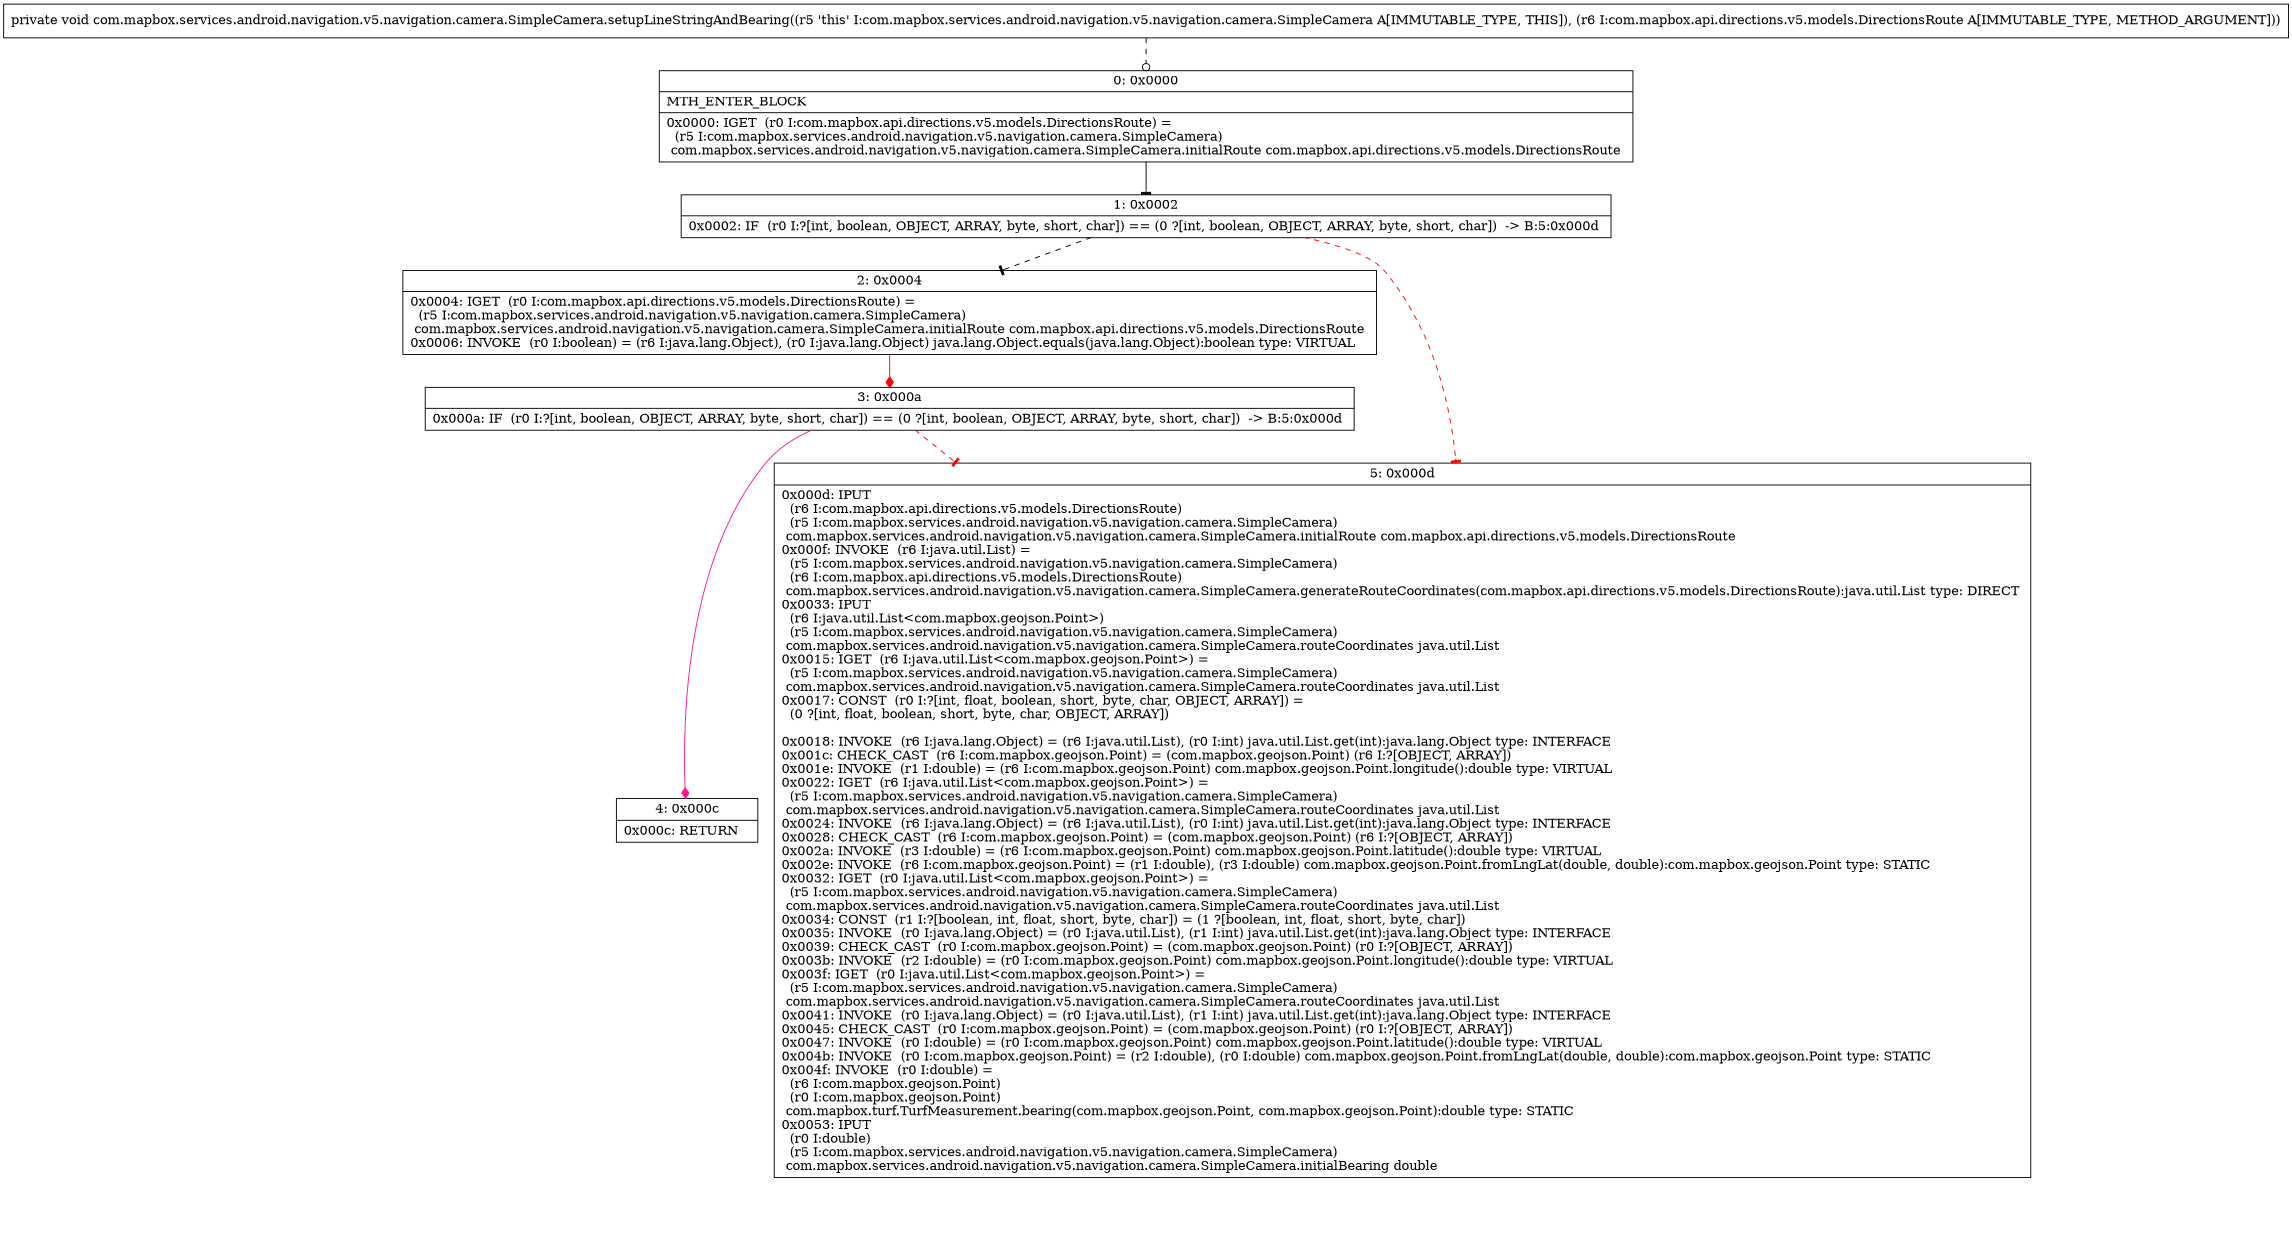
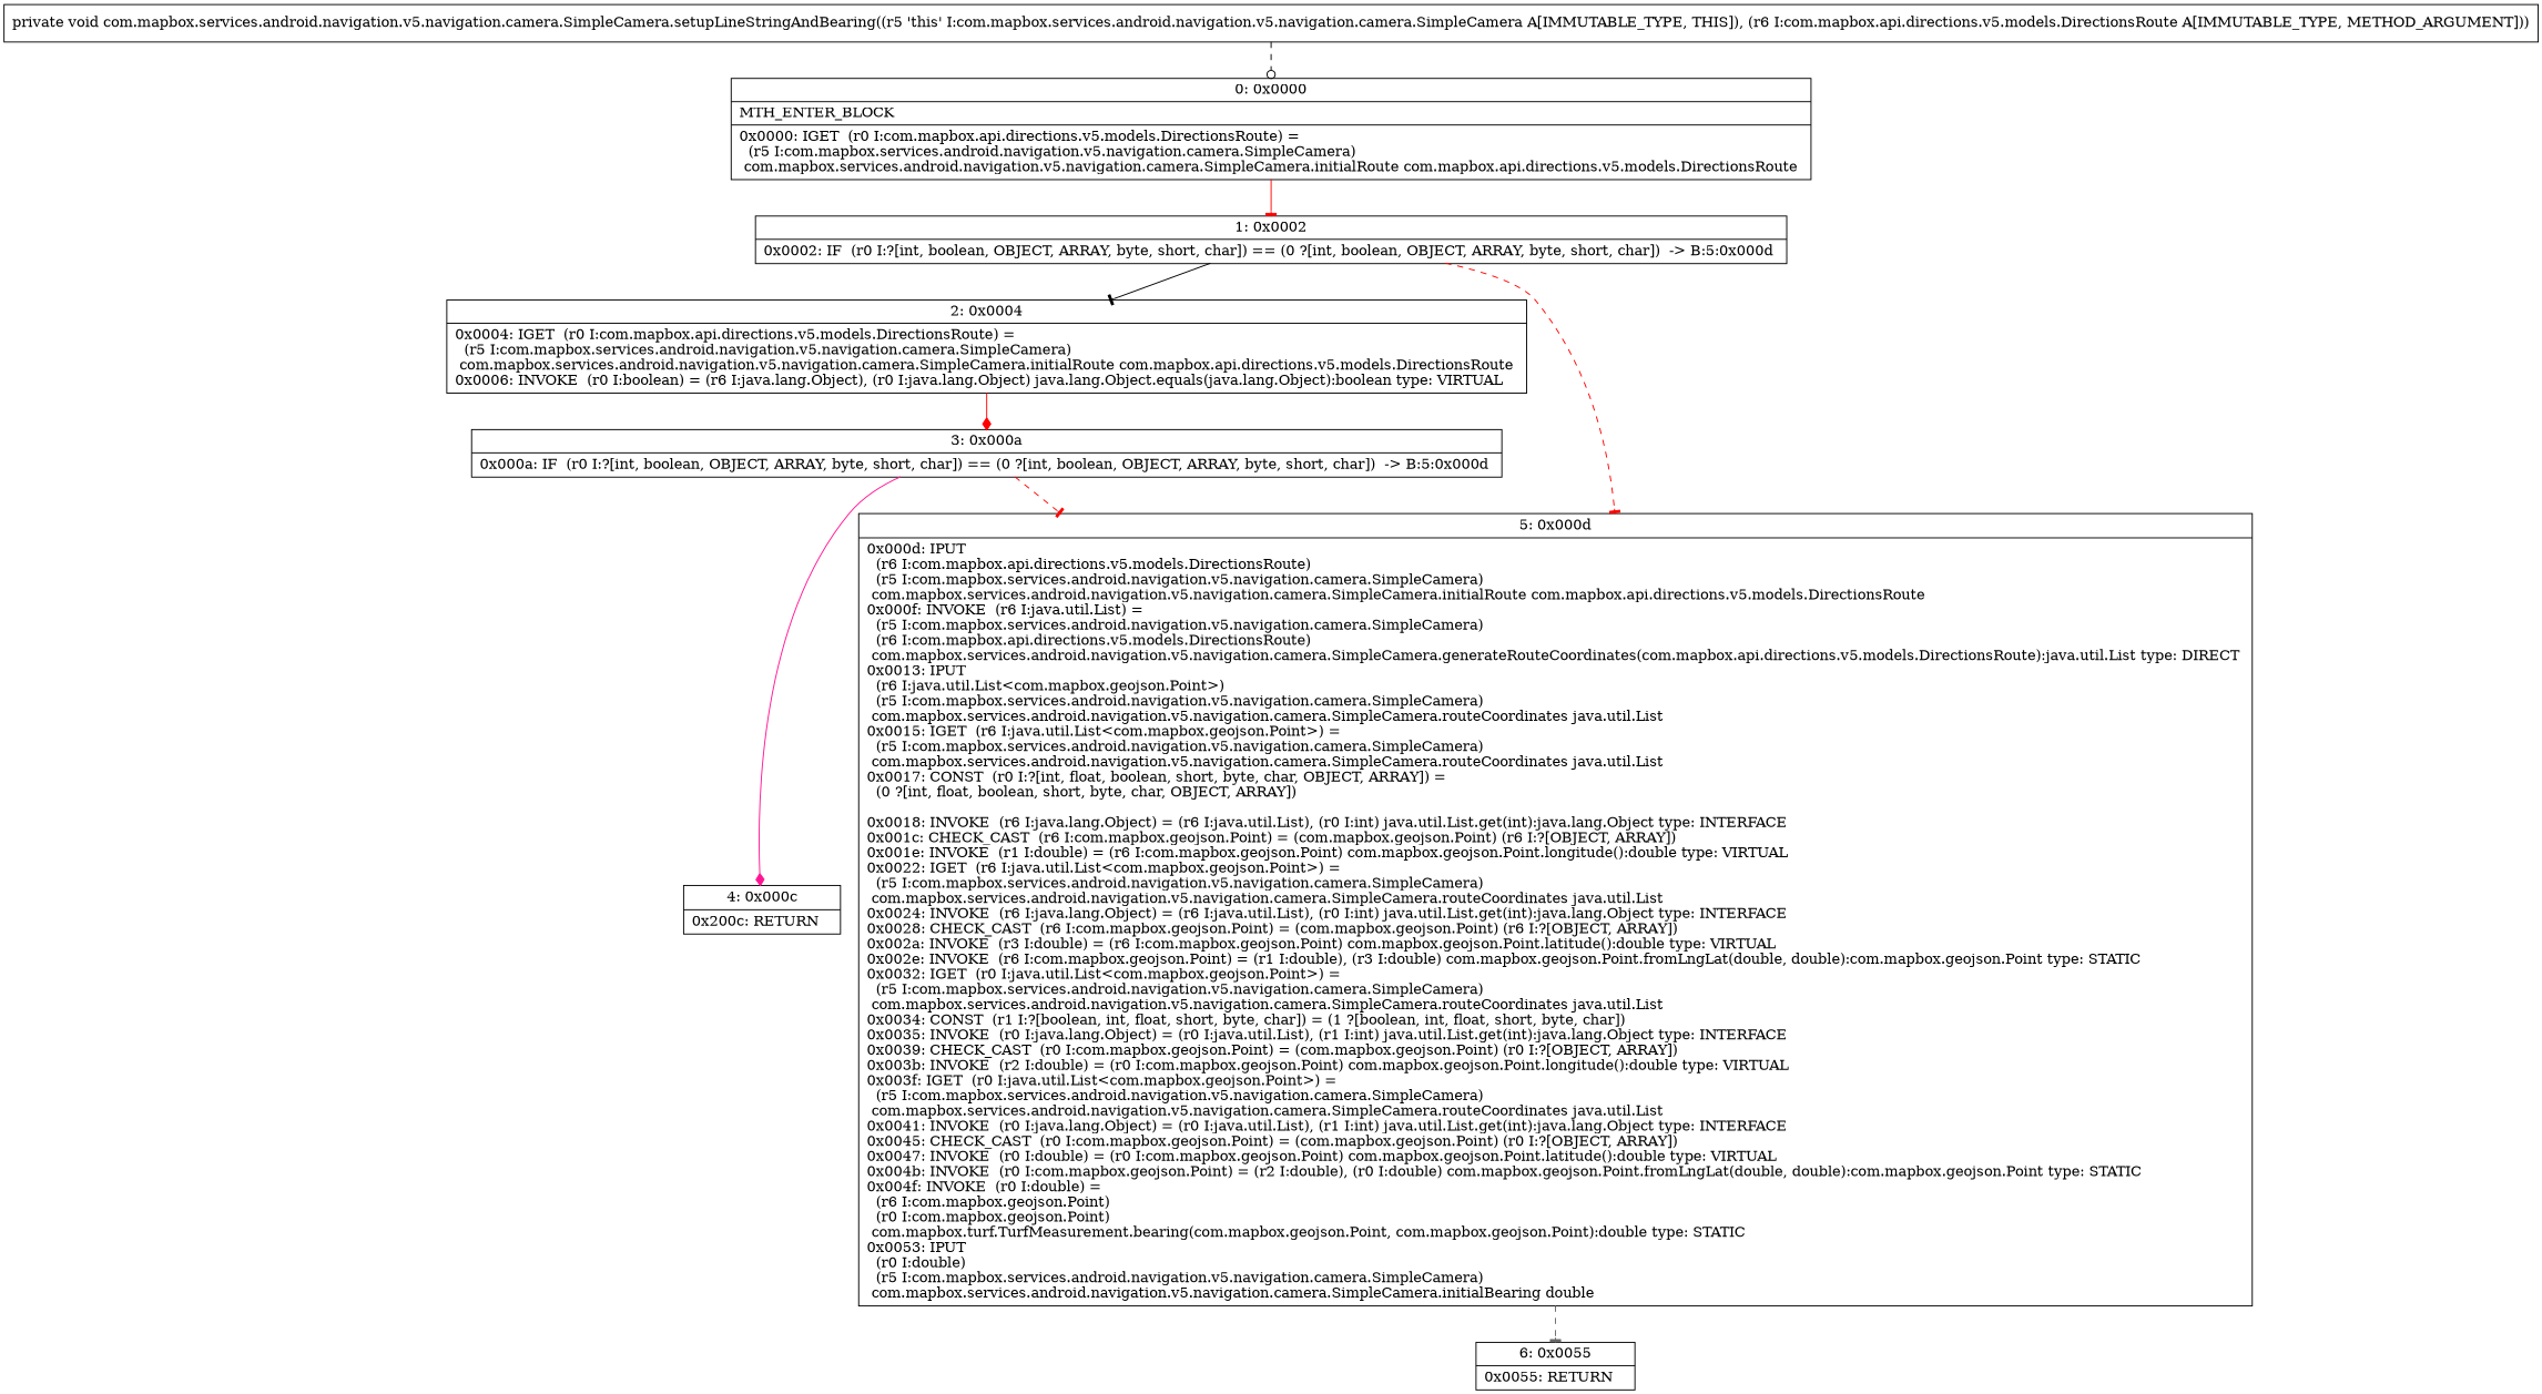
  digraph {
    node [shape=record]
    edge [arrowhead=tee color=black style=solid]
    n1 [label="{0\:\ 0x0000|MTH_ENTER_BLOCK\l|0x0000: IGET  (r0 I:com.mapbox.api.directions.v5.models.DirectionsRoute) = \l  (r5 I:com.mapbox.services.android.navigation.v5.navigation.camera.SimpleCamera)\l com.mapbox.services.android.navigation.v5.navigation.camera.SimpleCamera.initialRoute com.mapbox.api.directions.v5.models.DirectionsRoute \l}"]
    n2 [label="{1\:\ 0x0002|0x0002: IF  (r0 I:?[int, boolean, OBJECT, ARRAY, byte, short, char]) == (0 ?[int, boolean, OBJECT, ARRAY, byte, short, char])  \-\> B:5:0x000d \l}"]
    n3 [label="{2\:\ 0x0004|0x0004: IGET  (r0 I:com.mapbox.api.directions.v5.models.DirectionsRoute) = \l  (r5 I:com.mapbox.services.android.navigation.v5.navigation.camera.SimpleCamera)\l com.mapbox.services.android.navigation.v5.navigation.camera.SimpleCamera.initialRoute com.mapbox.api.directions.v5.models.DirectionsRoute \l0x0006: INVOKE  (r0 I:boolean) = (r6 I:java.lang.Object), (r0 I:java.lang.Object) java.lang.Object.equals(java.lang.Object):boolean type: VIRTUAL \l}"]
-   n4 [label="{5\:\ 0x000d|0x000d: IPUT  \l  (r6 I:com.mapbox.api.directions.v5.models.DirectionsRoute)\l  (r5 I:com.mapbox.services.android.navigation.v5.navigation.camera.SimpleCamera)\l com.mapbox.services.android.navigation.v5.navigation.camera.SimpleCamera.initialRoute com.mapbox.api.directions.v5.models.DirectionsRoute \l0x000f: INVOKE  (r6 I:java.util.List) = \l  (r5 I:com.mapbox.services.android.navigation.v5.navigation.camera.SimpleCamera)\l  (r6 I:com.mapbox.api.directions.v5.models.DirectionsRoute)\l com.mapbox.services.android.navigation.v5.navigation.camera.SimpleCamera.generateRouteCoordinates(com.mapbox.api.directions.v5.models.DirectionsRoute):java.util.List type: DIRECT \l0x0033: IPUT  \l  (r6 I:java.util.List\<com.mapbox.geojson.Point\>)\l  (r5 I:com.mapbox.services.android.navigation.v5.navigation.camera.SimpleCamera)\l com.mapbox.services.android.navigation.v5.navigation.camera.SimpleCamera.routeCoordinates java.util.List \l0x0015: IGET  (r6 I:java.util.List\<com.mapbox.geojson.Point\>) = \l  (r5 I:com.mapbox.services.android.navigation.v5.navigation.camera.SimpleCamera)\l com.mapbox.services.android.navigation.v5.navigation.camera.SimpleCamera.routeCoordinates java.util.List \l0x0017: CONST  (r0 I:?[int, float, boolean, short, byte, char, OBJECT, ARRAY]) = \l  (0 ?[int, float, boolean, short, byte, char, OBJECT, ARRAY])\l \l0x0018: INVOKE  (r6 I:java.lang.Object) = (r6 I:java.util.List), (r0 I:int) java.util.List.get(int):java.lang.Object type: INTERFACE \l0x001c: CHECK_CAST  (r6 I:com.mapbox.geojson.Point) = (com.mapbox.geojson.Point) (r6 I:?[OBJECT, ARRAY]) \l0x001e: INVOKE  (r1 I:double) = (r6 I:com.mapbox.geojson.Point) com.mapbox.geojson.Point.longitude():double type: VIRTUAL \l0x0022: IGET  (r6 I:java.util.List\<com.mapbox.geojson.Point\>) = \l  (r5 I:com.mapbox.services.android.navigation.v5.navigation.camera.SimpleCamera)\l com.mapbox.services.android.navigation.v5.navigation.camera.SimpleCamera.routeCoordinates java.util.List \l0x0024: INVOKE  (r6 I:java.lang.Object) = (r6 I:java.util.List), (r0 I:int) java.util.List.get(int):java.lang.Object type: INTERFACE \l0x0028: CHECK_CAST  (r6 I:com.mapbox.geojson.Point) = (com.mapbox.geojson.Point) (r6 I:?[OBJECT, ARRAY]) \l0x002a: INVOKE  (r3 I:double) = (r6 I:com.mapbox.geojson.Point) com.mapbox.geojson.Point.latitude():double type: VIRTUAL \l0x002e: INVOKE  (r6 I:com.mapbox.geojson.Point) = (r1 I:double), (r3 I:double) com.mapbox.geojson.Point.fromLngLat(double, double):com.mapbox.geojson.Point type: STATIC \l0x0032: IGET  (r0 I:java.util.List\<com.mapbox.geojson.Point\>) = \l  (r5 I:com.mapbox.services.android.navigation.v5.navigation.camera.SimpleCamera)\l com.mapbox.services.android.navigation.v5.navigation.camera.SimpleCamera.routeCoordinates java.util.List \l0x0034: CONST  (r1 I:?[boolean, int, float, short, byte, char]) = (1 ?[boolean, int, float, short, byte, char]) \l0x0035: INVOKE  (r0 I:java.lang.Object) = (r0 I:java.util.List), (r1 I:int) java.util.List.get(int):java.lang.Object type: INTERFACE \l0x0039: CHECK_CAST  (r0 I:com.mapbox.geojson.Point) = (com.mapbox.geojson.Point) (r0 I:?[OBJECT, ARRAY]) \l0x003b: INVOKE  (r2 I:double) = (r0 I:com.mapbox.geojson.Point) com.mapbox.geojson.Point.longitude():double type: VIRTUAL \l0x003f: IGET  (r0 I:java.util.List\<com.mapbox.geojson.Point\>) = \l  (r5 I:com.mapbox.services.android.navigation.v5.navigation.camera.SimpleCamera)\l com.mapbox.services.android.navigation.v5.navigation.camera.SimpleCamera.routeCoordinates java.util.List \l0x0041: INVOKE  (r0 I:java.lang.Object) = (r0 I:java.util.List), (r1 I:int) java.util.List.get(int):java.lang.Object type: INTERFACE \l0x0045: CHECK_CAST  (r0 I:com.mapbox.geojson.Point) = (com.mapbox.geojson.Point) (r0 I:?[OBJECT, ARRAY]) \l0x0047: INVOKE  (r0 I:double) = (r0 I:com.mapbox.geojson.Point) com.mapbox.geojson.Point.latitude():double type: VIRTUAL \l0x004b: INVOKE  (r0 I:com.mapbox.geojson.Point) = (r2 I:double), (r0 I:double) com.mapbox.geojson.Point.fromLngLat(double, double):com.mapbox.geojson.Point type: STATIC \l0x004f: INVOKE  (r0 I:double) = \l  (r6 I:com.mapbox.geojson.Point)\l  (r0 I:com.mapbox.geojson.Point)\l com.mapbox.turf.TurfMeasurement.bearing(com.mapbox.geojson.Point, com.mapbox.geojson.Point):double type: STATIC \l0x0053: IPUT  \l  (r0 I:double)\l  (r5 I:com.mapbox.services.android.navigation.v5.navigation.camera.SimpleCamera)\l com.mapbox.services.android.navigation.v5.navigation.camera.SimpleCamera.initialBearing double \l}"]
+   n4 [label="{5\:\ 0x000d|0x000d: IPUT  \l  (r6 I:com.mapbox.api.directions.v5.models.DirectionsRoute)\l  (r5 I:com.mapbox.services.android.navigation.v5.navigation.camera.SimpleCamera)\l com.mapbox.services.android.navigation.v5.navigation.camera.SimpleCamera.initialRoute com.mapbox.api.directions.v5.models.DirectionsRoute \l0x000f: INVOKE  (r6 I:java.util.List) = \l  (r5 I:com.mapbox.services.android.navigation.v5.navigation.camera.SimpleCamera)\l  (r6 I:com.mapbox.api.directions.v5.models.DirectionsRoute)\l com.mapbox.services.android.navigation.v5.navigation.camera.SimpleCamera.generateRouteCoordinates(com.mapbox.api.directions.v5.models.DirectionsRoute):java.util.List type: DIRECT \l0x0013: IPUT  \l  (r6 I:java.util.List\<com.mapbox.geojson.Point\>)\l  (r5 I:com.mapbox.services.android.navigation.v5.navigation.camera.SimpleCamera)\l com.mapbox.services.android.navigation.v5.navigation.camera.SimpleCamera.routeCoordinates java.util.List \l0x0015: IGET  (r6 I:java.util.List\<com.mapbox.geojson.Point\>) = \l  (r5 I:com.mapbox.services.android.navigation.v5.navigation.camera.SimpleCamera)\l com.mapbox.services.android.navigation.v5.navigation.camera.SimpleCamera.routeCoordinates java.util.List \l0x0017: CONST  (r0 I:?[int, float, boolean, short, byte, char, OBJECT, ARRAY]) = \l  (0 ?[int, float, boolean, short, byte, char, OBJECT, ARRAY])\l \l0x0018: INVOKE  (r6 I:java.lang.Object) = (r6 I:java.util.List), (r0 I:int) java.util.List.get(int):java.lang.Object type: INTERFACE \l0x001c: CHECK_CAST  (r6 I:com.mapbox.geojson.Point) = (com.mapbox.geojson.Point) (r6 I:?[OBJECT, ARRAY]) \l0x001e: INVOKE  (r1 I:double) = (r6 I:com.mapbox.geojson.Point) com.mapbox.geojson.Point.longitude():double type: VIRTUAL \l0x0022: IGET  (r6 I:java.util.List\<com.mapbox.geojson.Point\>) = \l  (r5 I:com.mapbox.services.android.navigation.v5.navigation.camera.SimpleCamera)\l com.mapbox.services.android.navigation.v5.navigation.camera.SimpleCamera.routeCoordinates java.util.List \l0x0024: INVOKE  (r6 I:java.lang.Object) = (r6 I:java.util.List), (r0 I:int) java.util.List.get(int):java.lang.Object type: INTERFACE \l0x0028: CHECK_CAST  (r6 I:com.mapbox.geojson.Point) = (com.mapbox.geojson.Point) (r6 I:?[OBJECT, ARRAY]) \l0x002a: INVOKE  (r3 I:double) = (r6 I:com.mapbox.geojson.Point) com.mapbox.geojson.Point.latitude():double type: VIRTUAL \l0x002e: INVOKE  (r6 I:com.mapbox.geojson.Point) = (r1 I:double), (r3 I:double) com.mapbox.geojson.Point.fromLngLat(double, double):com.mapbox.geojson.Point type: STATIC \l0x0032: IGET  (r0 I:java.util.List\<com.mapbox.geojson.Point\>) = \l  (r5 I:com.mapbox.services.android.navigation.v5.navigation.camera.SimpleCamera)\l com.mapbox.services.android.navigation.v5.navigation.camera.SimpleCamera.routeCoordinates java.util.List \l0x0034: CONST  (r1 I:?[boolean, int, float, short, byte, char]) = (1 ?[boolean, int, float, short, byte, char]) \l0x0035: INVOKE  (r0 I:java.lang.Object) = (r0 I:java.util.List), (r1 I:int) java.util.List.get(int):java.lang.Object type: INTERFACE \l0x0039: CHECK_CAST  (r0 I:com.mapbox.geojson.Point) = (com.mapbox.geojson.Point) (r0 I:?[OBJECT, ARRAY]) \l0x003b: INVOKE  (r2 I:double) = (r0 I:com.mapbox.geojson.Point) com.mapbox.geojson.Point.longitude():double type: VIRTUAL \l0x003f: IGET  (r0 I:java.util.List\<com.mapbox.geojson.Point\>) = \l  (r5 I:com.mapbox.services.android.navigation.v5.navigation.camera.SimpleCamera)\l com.mapbox.services.android.navigation.v5.navigation.camera.SimpleCamera.routeCoordinates java.util.List \l0x0041: INVOKE  (r0 I:java.lang.Object) = (r0 I:java.util.List), (r1 I:int) java.util.List.get(int):java.lang.Object type: INTERFACE \l0x0045: CHECK_CAST  (r0 I:com.mapbox.geojson.Point) = (com.mapbox.geojson.Point) (r0 I:?[OBJECT, ARRAY]) \l0x0047: INVOKE  (r0 I:double) = (r0 I:com.mapbox.geojson.Point) com.mapbox.geojson.Point.latitude():double type: VIRTUAL \l0x004b: INVOKE  (r0 I:com.mapbox.geojson.Point) = (r2 I:double), (r0 I:double) com.mapbox.geojson.Point.fromLngLat(double, double):com.mapbox.geojson.Point type: STATIC \l0x004f: INVOKE  (r0 I:double) = \l  (r6 I:com.mapbox.geojson.Point)\l  (r0 I:com.mapbox.geojson.Point)\l com.mapbox.turf.TurfMeasurement.bearing(com.mapbox.geojson.Point, com.mapbox.geojson.Point):double type: STATIC \l0x0053: IPUT  \l  (r0 I:double)\l  (r5 I:com.mapbox.services.android.navigation.v5.navigation.camera.SimpleCamera)\l com.mapbox.services.android.navigation.v5.navigation.camera.SimpleCamera.initialBearing double \l}"]
    n5 [label="{3\:\ 0x000a|0x000a: IF  (r0 I:?[int, boolean, OBJECT, ARRAY, byte, short, char]) == (0 ?[int, boolean, OBJECT, ARRAY, byte, short, char])  \-\> B:5:0x000d \l}"]
-   n7 [label="{4\:\ 0x000c|0x000c: RETURN   \l}"]
+   n6 [label="{6\:\ 0x0055|0x0055: RETURN   \l}"]
+   n7 [label="{4\:\ 0x000c|0x200c: RETURN   \l}"]
    n8 [label="{private void com.mapbox.services.android.navigation.v5.navigation.camera.SimpleCamera.setupLineStringAndBearing((r5 'this' I:com.mapbox.services.android.navigation.v5.navigation.camera.SimpleCamera A[IMMUTABLE_TYPE, THIS]), (r6 I:com.mapbox.api.directions.v5.models.DirectionsRoute A[IMMUTABLE_TYPE, METHOD_ARGUMENT])) }"]
-   n1 -> n2
-   n2 -> n3 [style=dashed]
+   n1 -> n2 [color=red]
+   n2 -> n3
    n2 -> n4 [color=red style=dashed]
    n3 -> n5 [arrowhead=diamond color=red]
+   n4 -> n6 [color=gray40 style=dashed]
    n5 -> n4 [color=red style=dashed]
    n5 -> n7 [arrowhead=diamond color=deeppink]
    n8 -> n1 [arrowhead=odot style=dashed]
  }
